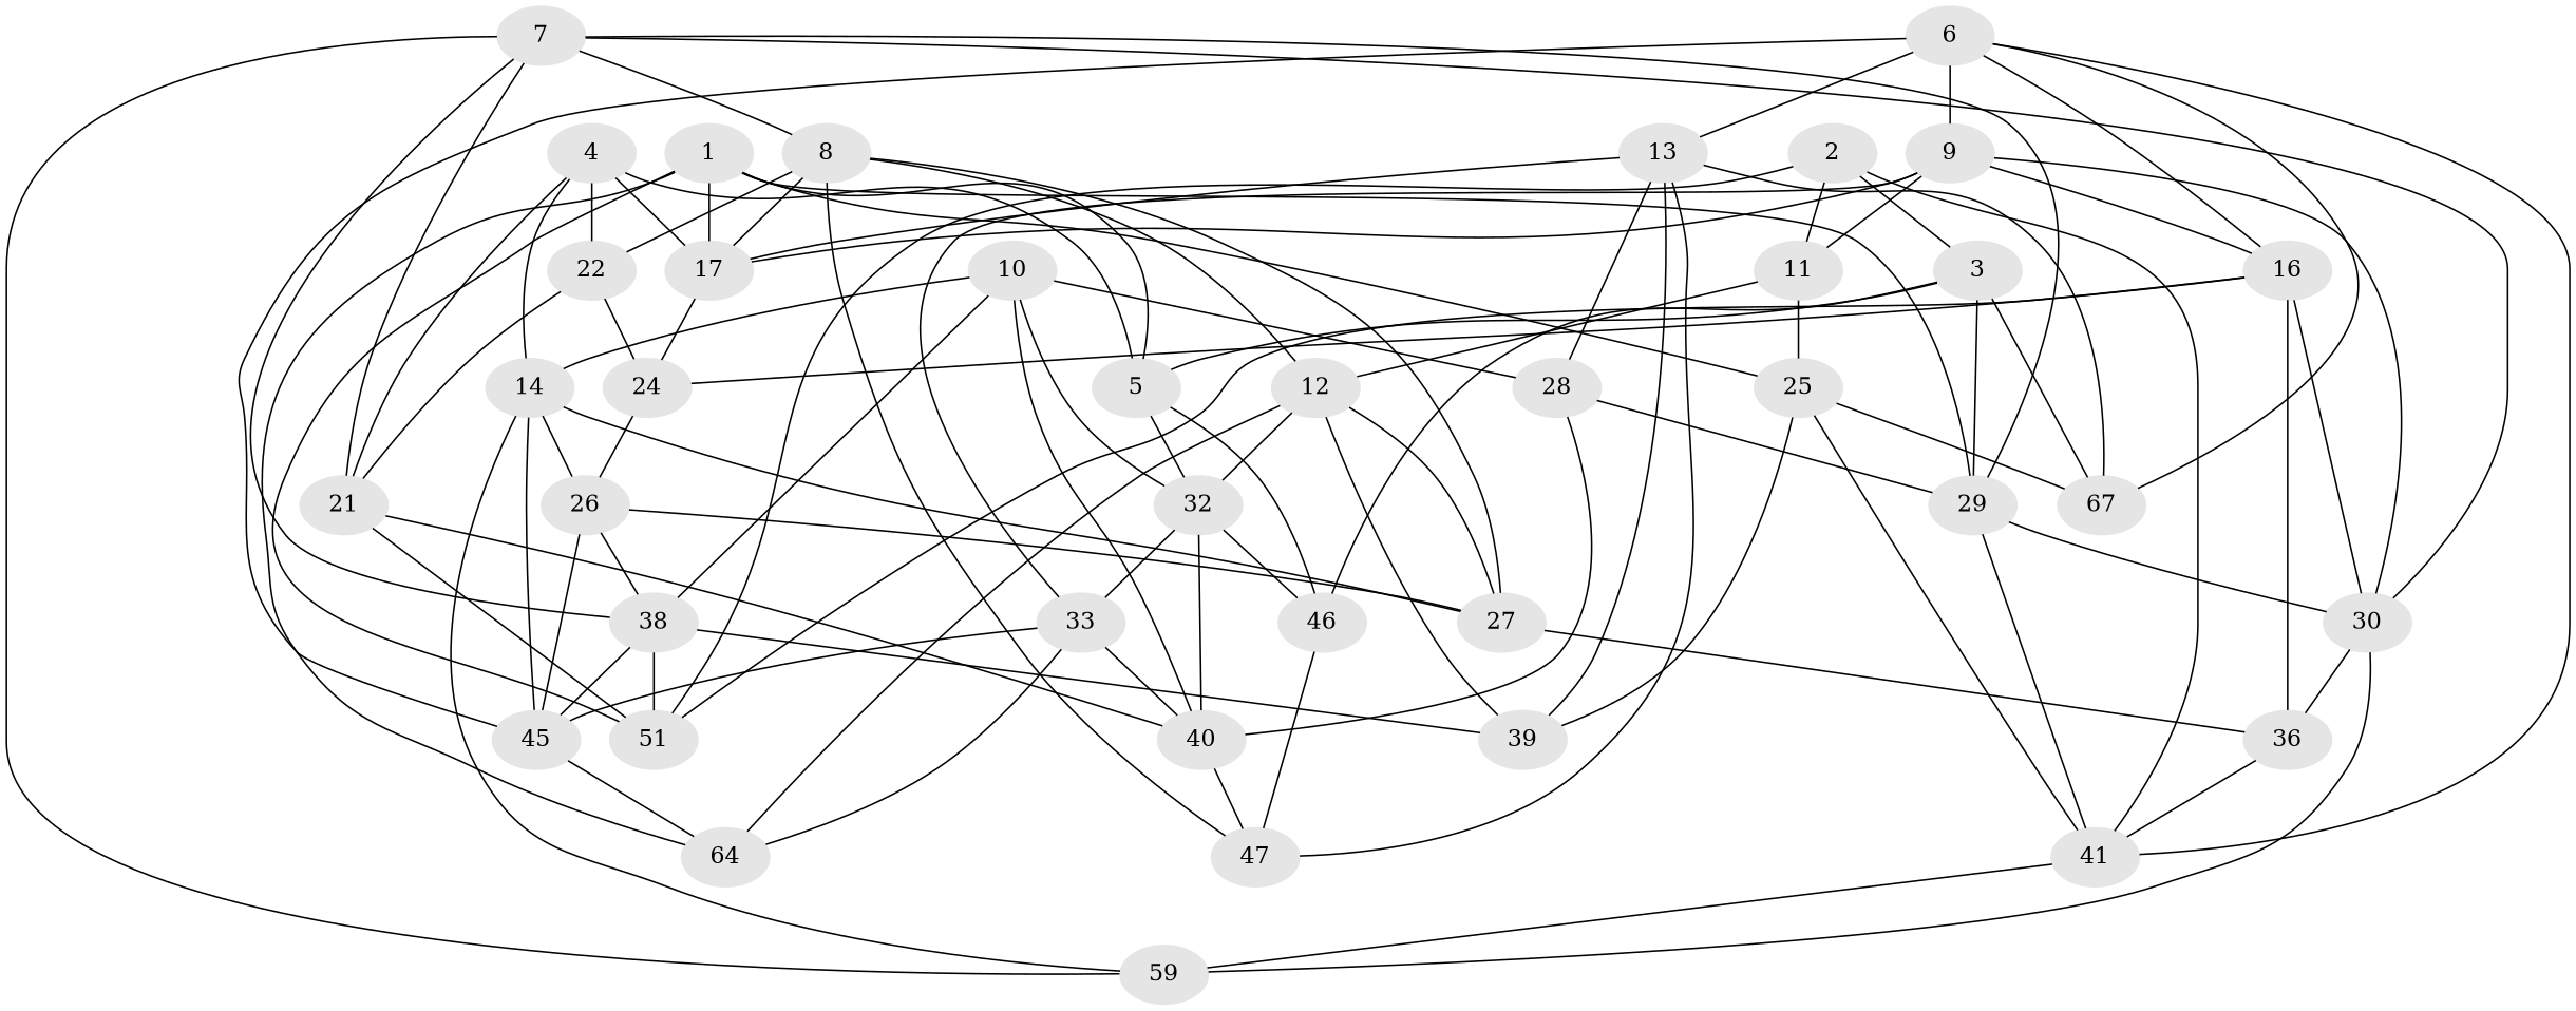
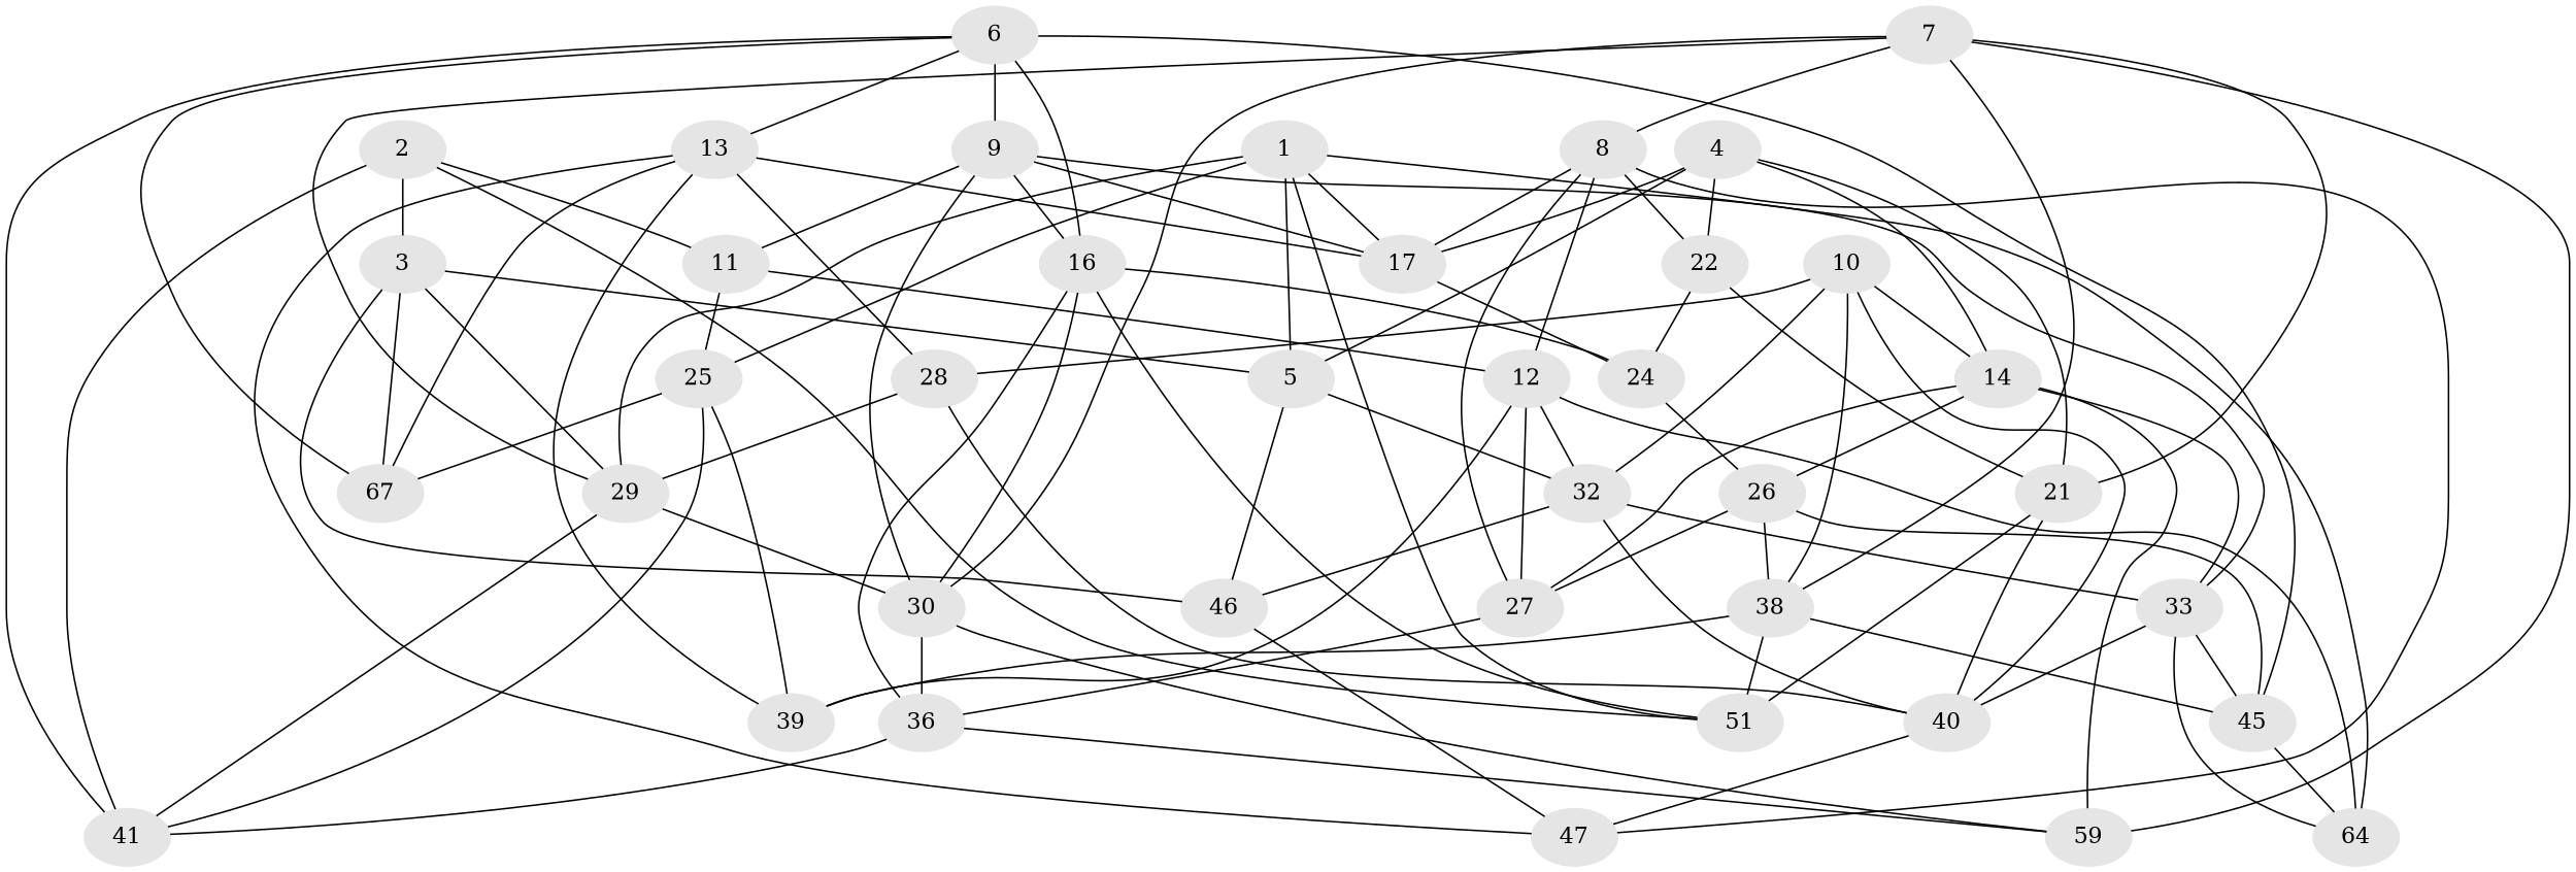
  graph {
    node [color=gray90 style=filled]
    1 [super="+31"]
    5 [super="+62"]
    17 [super="+37"]
    25 [super="+52"]
    29 [super="+34"]
    51 [super="+60"]
    64
    46
    32 [super="+50"]
    24
    41 [super="+48"]
    67
    39
    30 [super="+35"]
    2 [super="+53"]
    3 [super="+66"]
    11
    12 [super="+19"]
    16 [super="+49"]
    36
    59
    47
    4 [super="+57"]
    14 [super="+42"]
    n25 [label=22]
    21 [super="+44"]
    27 [super="+55"]
    33 [super="+61"]
    26 [super="+63"]
    40 [super="+43"]
    6 [super="+54"]
    9 [super="+58"]
    13 [super="+22"]
    45 [super="+56"]
    28
    7 [super="+15"]
    8 [super="+18"]
    38 [super="+65"]
    10 [super="+23"]
    1 -- 5
    1 -- 17
    1 -- 25
    1 -- 29
    1 -- 51
    1 -- 64
    5 -- 46
    5 -- 32
    17 -- 24
    25 -- 41
    25 -- 67
    25 -- 39
    29 -- 41
    29 -- 30
    46 -- 47
    32 -- 46
    32 -- 33
    32 -- 40
    24 -- 26
-   41 -- 59
+   36 -- 59
    30 -- 36
    30 -- 59
    2 -- 51
    2 -- 41
    2 -- 3 [weight=2]
    2 -- 11
    3 -- 5
    3 -- 29
    3 -- 46
    3 -- 67
    11 -- 25
    11 -- 12
    12 -- 64
    12 -- 32
    12 -- 39
    12 -- 27
    16 -- 51
    16 -- 24
    16 -- 30
    16 -- 36
    36 -- 41
    4 -- 5 [weight=2]
    4 -- 17
    4 -- 14
    4 -- n25
    4 -- 21
    14 -- 59
    14 -- 27
-   14 -- 45
+   14 -- 33
    14 -- 26 [weight=2]
    n25 -- 24
    n25 -- 21
    21 -- 51 [weight=2]
    21 -- 40
    27 -- 36
    33 -- 64
    33 -- 40
    33 -- 45
    26 -- 27
    26 -- 45
    26 -- 38
    40 -- 47
    6 -- 41
    6 -- 67
    6 -- 16
    6 -- 9
    6 -- 13
    6 -- 45 [weight=2]
    9 -- 17
    9 -- 30
    9 -- 11
    9 -- 16
    9 -- 33
    13 -- 17
    13 -- 67
    13 -- 39
    13 -- 47
    13 -- 28
    45 -- 64
    28 -- 29
    28 -- 40
    7 -- 29
    7 -- 30
    7 -- 59
    7 -- 21
    7 -- 8
    7 -- 38
    8 -- 17
    8 -- 12
    8 -- 47
    8 -- n25
    8 -- 27
    38 -- 51
    38 -- 39
    38 -- 45
    10 -- 32
    10 -- 14
    10 -- 40
    10 -- 28
    10 -- 38
  }
